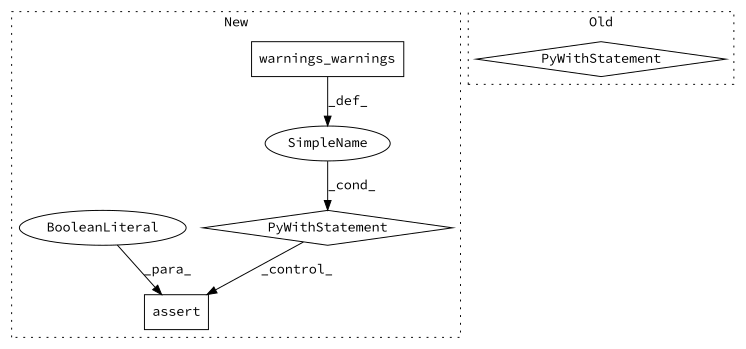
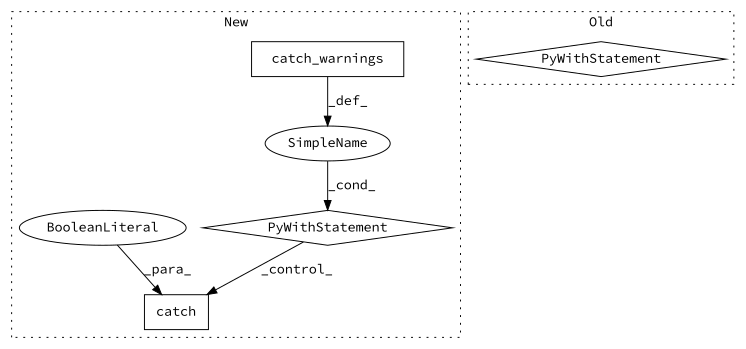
  digraph {
    fontname="Source Code Pro"
    node [a=32 fontname="Source Code Pro" l="10,2" shape=box]
    edge [fontname="Source Code Pro"]
-   n1 [l="15,1" label=warnings_warnings s="6397,6416"]
+   n1 [l="15,1" label=catch_warnings s="6397,6416"]
    n2 [a=104 label=PyWithStatement s="6378,6417" shape=diamond]
    n3 [a=9 l=4 label=BooleanLiteral s=6412 shape=ellipse]
    n4 [a=42 label=SimpleName shape=ellipse l=""]
-   n5 [l="12,1" label=assert s="6504,6524"]
+   n5 [l="12,1" label=catch s="6504,6524"]
    n6 [a=104 label=PyWithStatement s="6493,6540" shape=diamond]
    subgraph cluster_1 {
      label=New
      style=dotted
      n1
      n2
      n3
      n4
      n5
    }
    subgraph cluster_2 {
      label=Old
      style=dotted
      n6
    }
    n1 -> n4 [label=_def_]
    n2 -> n5 [label=_control_]
    n3 -> n5 [label=_para_]
    n4 -> n2 [label=_cond_]
  }
